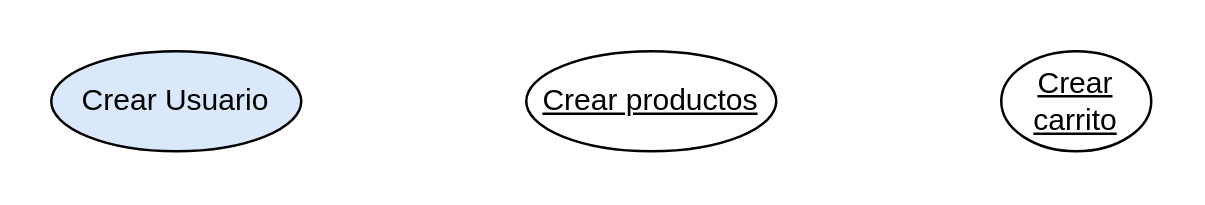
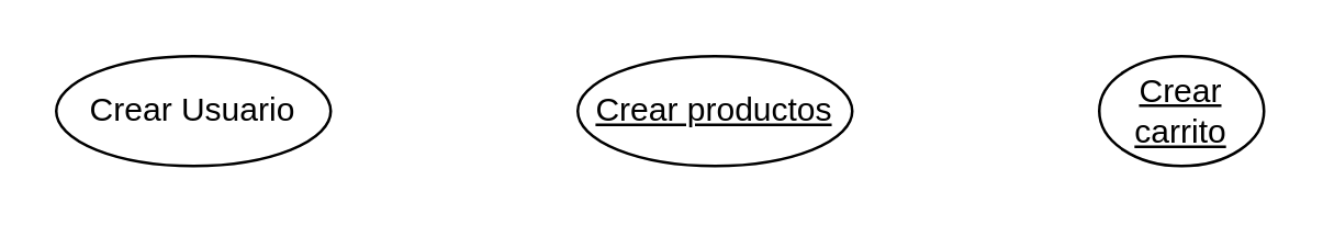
  <mxCell id="0" />
  <mxCell id="1" parent="0" />
- <mxCell id="2" value="Crear Usuario" style="ellipse;whiteSpace=wrap;html=1;align=center;fillColor=#dae8fc;" vertex="1" parent="1"><mxGeometry x="20" y="20" width="100" height="40" as="geometry" /></mxCell>
+ <mxCell id="2" value="Crear Usuario" style="ellipse;whiteSpace=wrap;html=1;align=center;" vertex="1" parent="1"><mxGeometry x="20" y="20" width="100" height="40" as="geometry" /></mxCell>
  <mxCell id="3" value="Crear productos" style="ellipse;whiteSpace=wrap;html=1;align=center;fontStyle=4;" vertex="1" parent="1"><mxGeometry x="210" y="20" width="100" height="40" as="geometry" /></mxCell>
  <mxCell id="4" value="Crear carrito" style="ellipse;whiteSpace=wrap;html=1;align=center;fontStyle=4;" vertex="1" parent="1"><mxGeometry x="400" y="20" width="60" height="40" as="geometry" /></mxCell>
